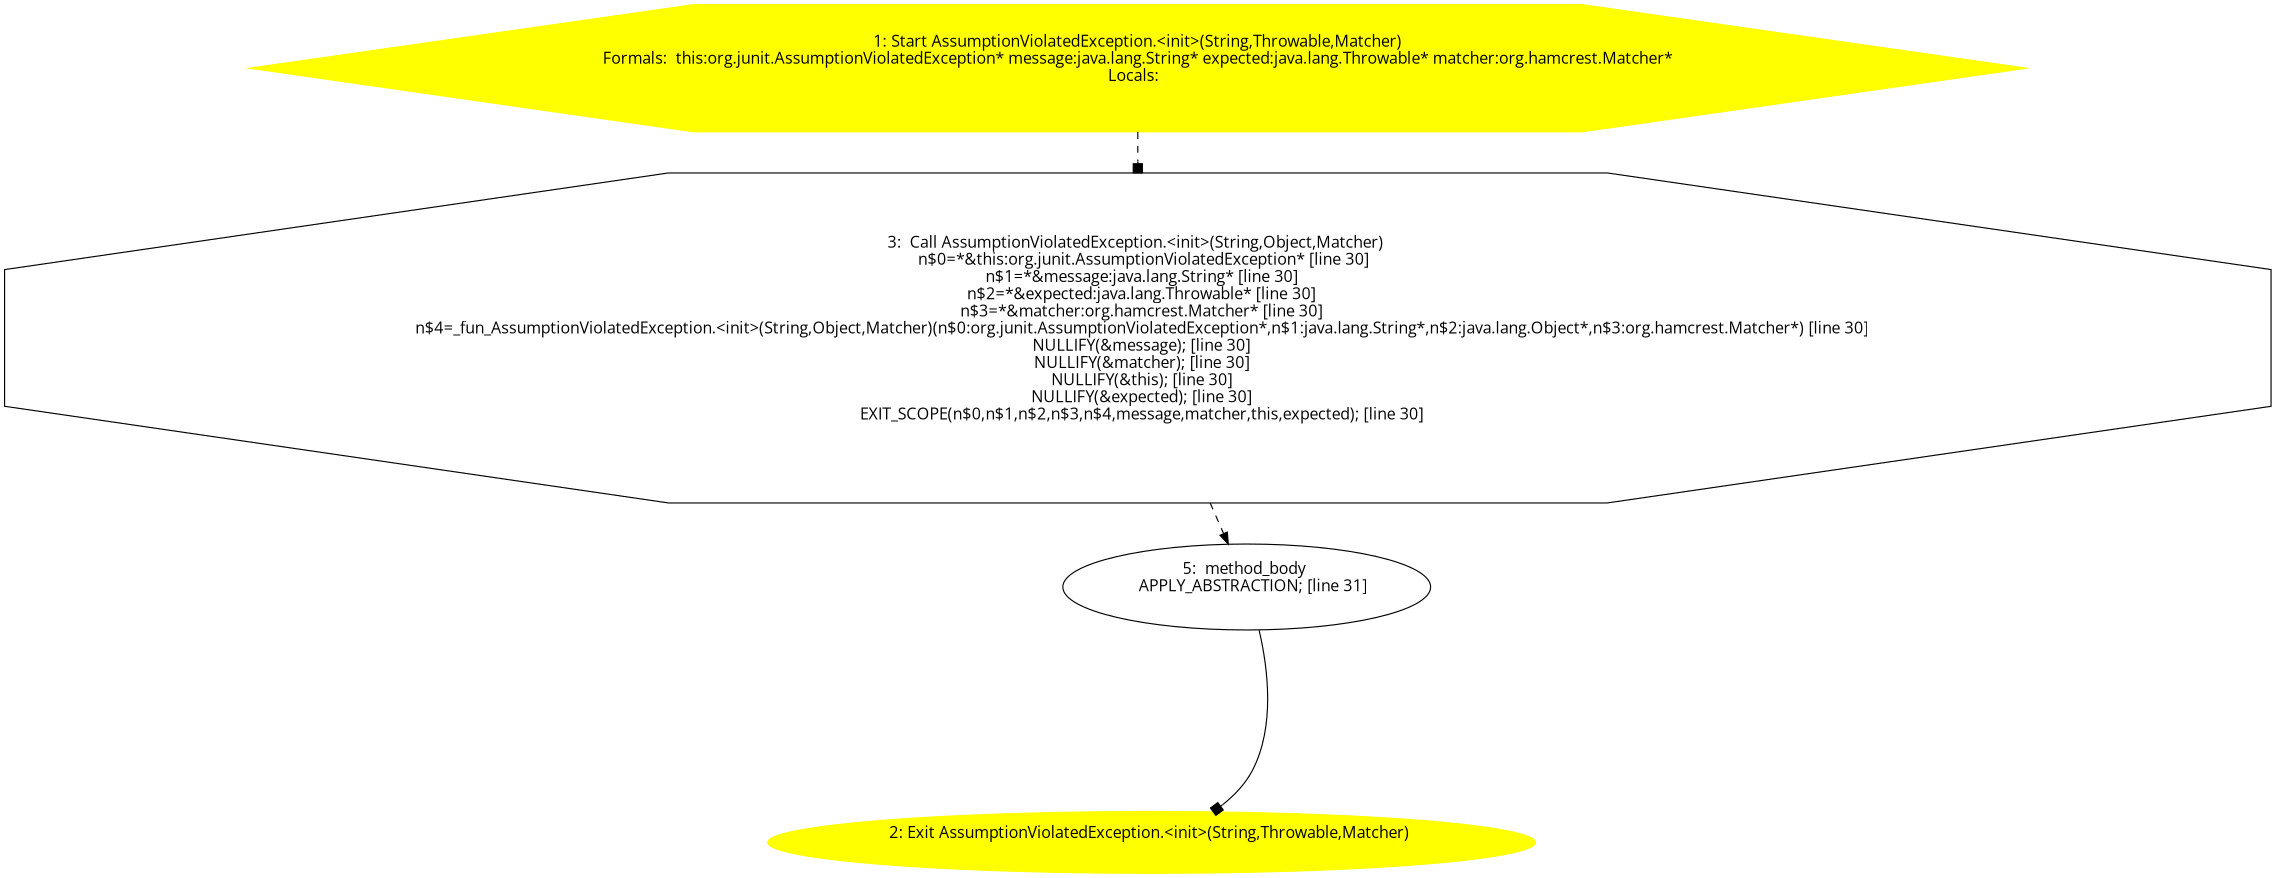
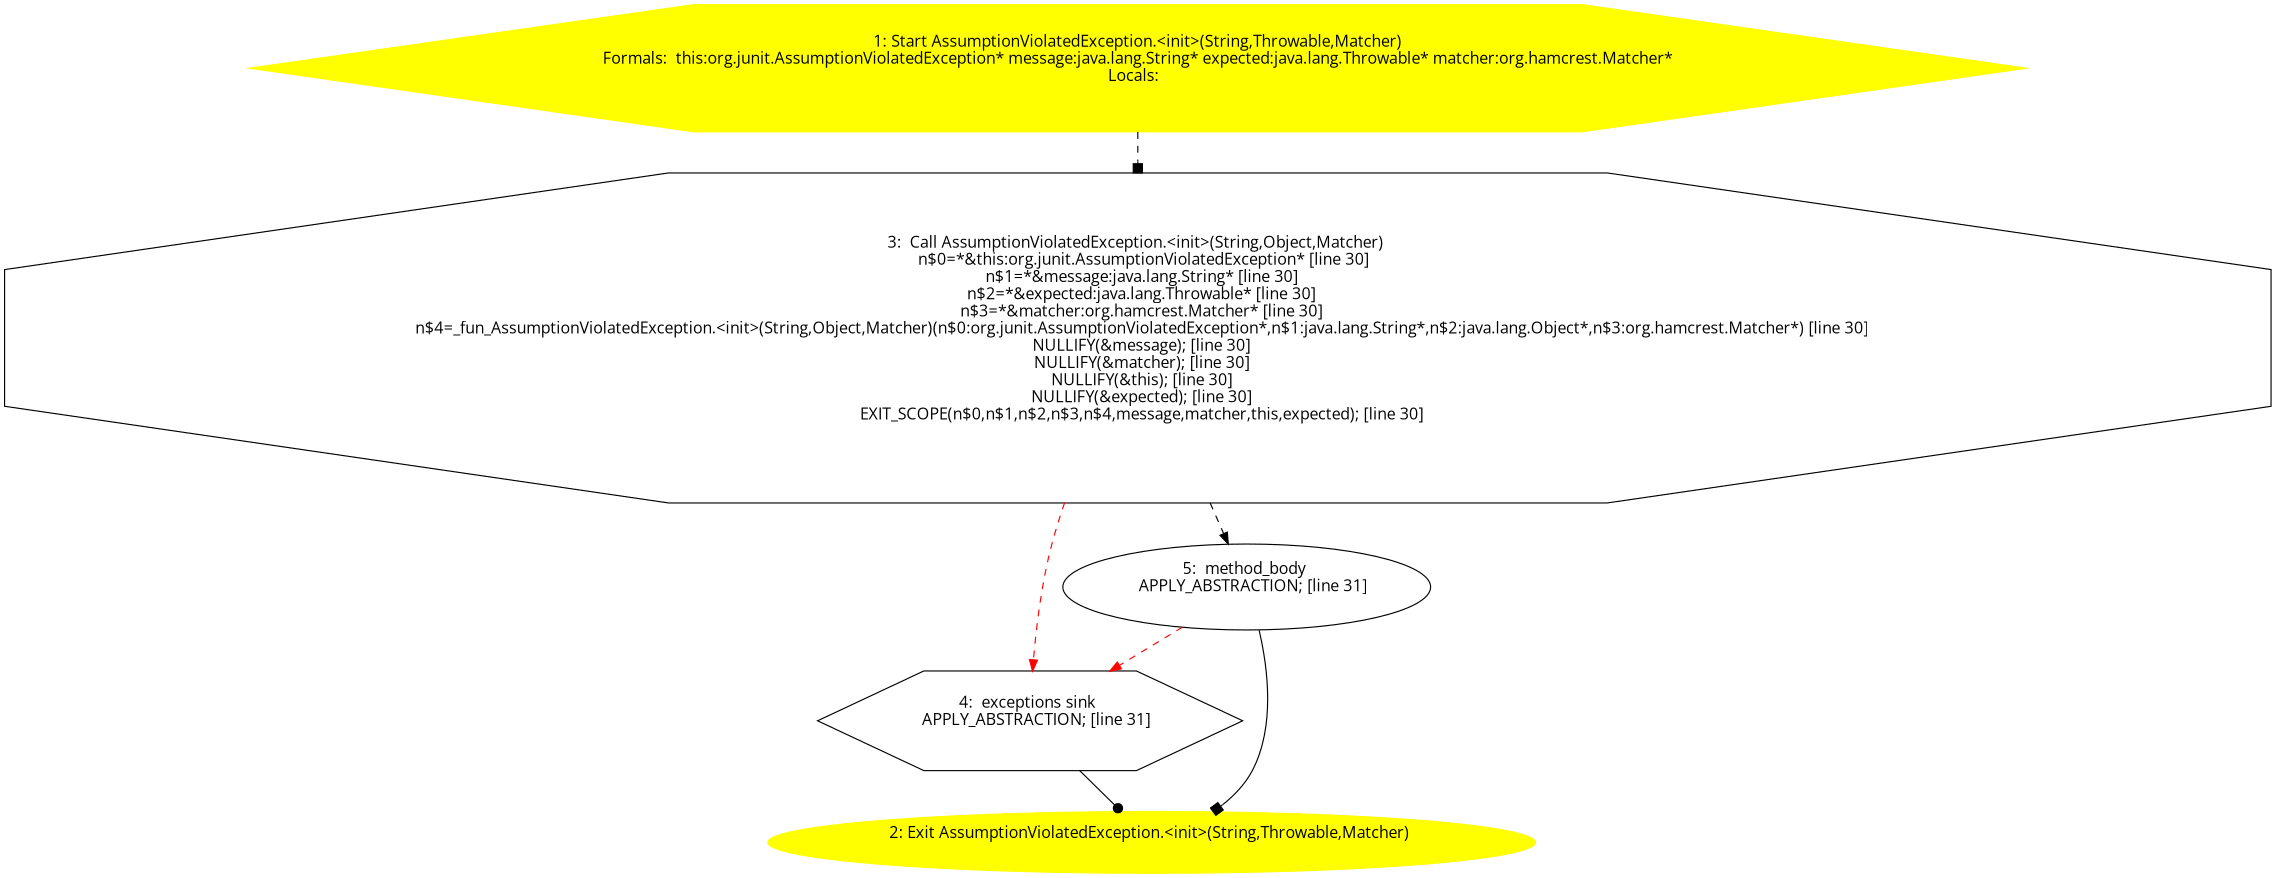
  digraph {
    fontname="Open Sans"
    node [shape=hexagon fontname="Open Sans"]
    edge [style=dashed arrowhead=normal fontname="Open Sans"]
    n1 [color=yellow label="1: Start AssumptionViolatedException.<init>(String,Throwable,Matcher)\nFormals:  this:org.junit.AssumptionViolatedException* message:java.lang.String* expected:java.lang.Throwable* matcher:org.hamcrest.Matcher*\nLocals:  \n  " style=filled]
    n2 [label="3:  Call AssumptionViolatedException.<init>(String,Object,Matcher) \n   n$0=*&this:org.junit.AssumptionViolatedException* [line 30]\n  n$1=*&message:java.lang.String* [line 30]\n  n$2=*&expected:java.lang.Throwable* [line 30]\n  n$3=*&matcher:org.hamcrest.Matcher* [line 30]\n  n$4=_fun_AssumptionViolatedException.<init>(String,Object,Matcher)(n$0:org.junit.AssumptionViolatedException*,n$1:java.lang.String*,n$2:java.lang.Object*,n$3:org.hamcrest.Matcher*) [line 30]\n  NULLIFY(&message); [line 30]\n  NULLIFY(&matcher); [line 30]\n  NULLIFY(&this); [line 30]\n  NULLIFY(&expected); [line 30]\n  EXIT_SCOPE(n$0,n$1,n$2,n$3,n$4,message,matcher,this,expected); [line 30]\n " shape=octagon]
    n3 [label="5:  method_body \n   APPLY_ABSTRACTION; [line 31]\n " shape=ellipse]
+   n4 [label="4:  exceptions sink \n   APPLY_ABSTRACTION; [line 31]\n "]
    n5 [color=yellow label="2: Exit AssumptionViolatedException.<init>(String,Throwable,Matcher) \n  " style=filled shape=ellipse]
    n1 -> n2 [arrowhead=box]
    n2 -> n3
+   n2 -> n4 [color=red]
+   n3 -> n4 [color=red]
    n3 -> n5 [style=solid arrowhead=box]
+   n4 -> n5 [style=solid arrowhead=dot]
  }
